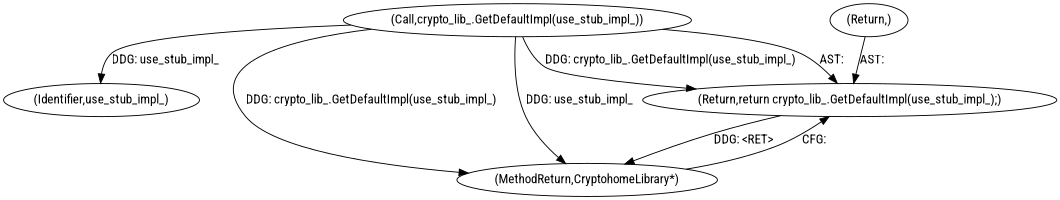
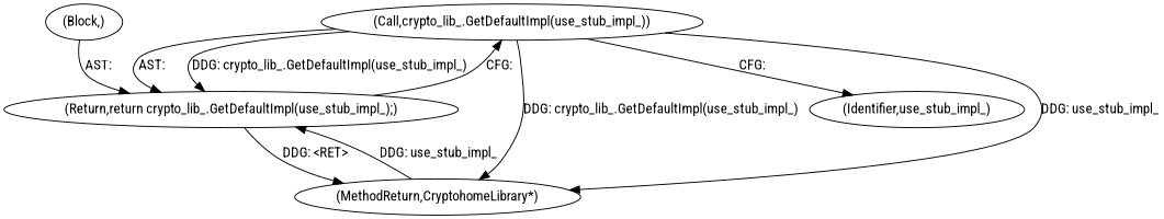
  digraph {
    fontname="Roboto Condensed"
    node [fontname="Roboto Condensed"]
    edge [fontname="Roboto Condensed"]
    n1 [label="(Call,crypto_lib_.GetDefaultImpl(use_stub_impl_))"]
    n2 [label="(Return,return crypto_lib_.GetDefaultImpl(use_stub_impl_);)"]
    n3 [label="(Identifier,use_stub_impl_)"]
    n4 [label="(MethodReturn,CryptohomeLibrary*)"]
-   n5 [label="(Return,)"]
+   n5 [label="(Block,)"]
    n1 -> n2 [label="AST: "]
    n1 -> n2 [label="DDG: crypto_lib_.GetDefaultImpl(use_stub_impl_)"]
-   n1 -> n3 [label="DDG: use_stub_impl_"]
+   n1 -> n3 [label="CFG: "]
    n1 -> n4 [label="DDG: crypto_lib_.GetDefaultImpl(use_stub_impl_)"]
    n1 -> n4 [label="DDG: use_stub_impl_"]
+   n2 -> n1 [label="CFG: "]
    n2 -> n4 [label="DDG: <RET>"]
-   n4 -> n2 [label="CFG: "]
+   n4 -> n2 [label="DDG: use_stub_impl_"]
    n5 -> n2 [label="AST: "]
  }
